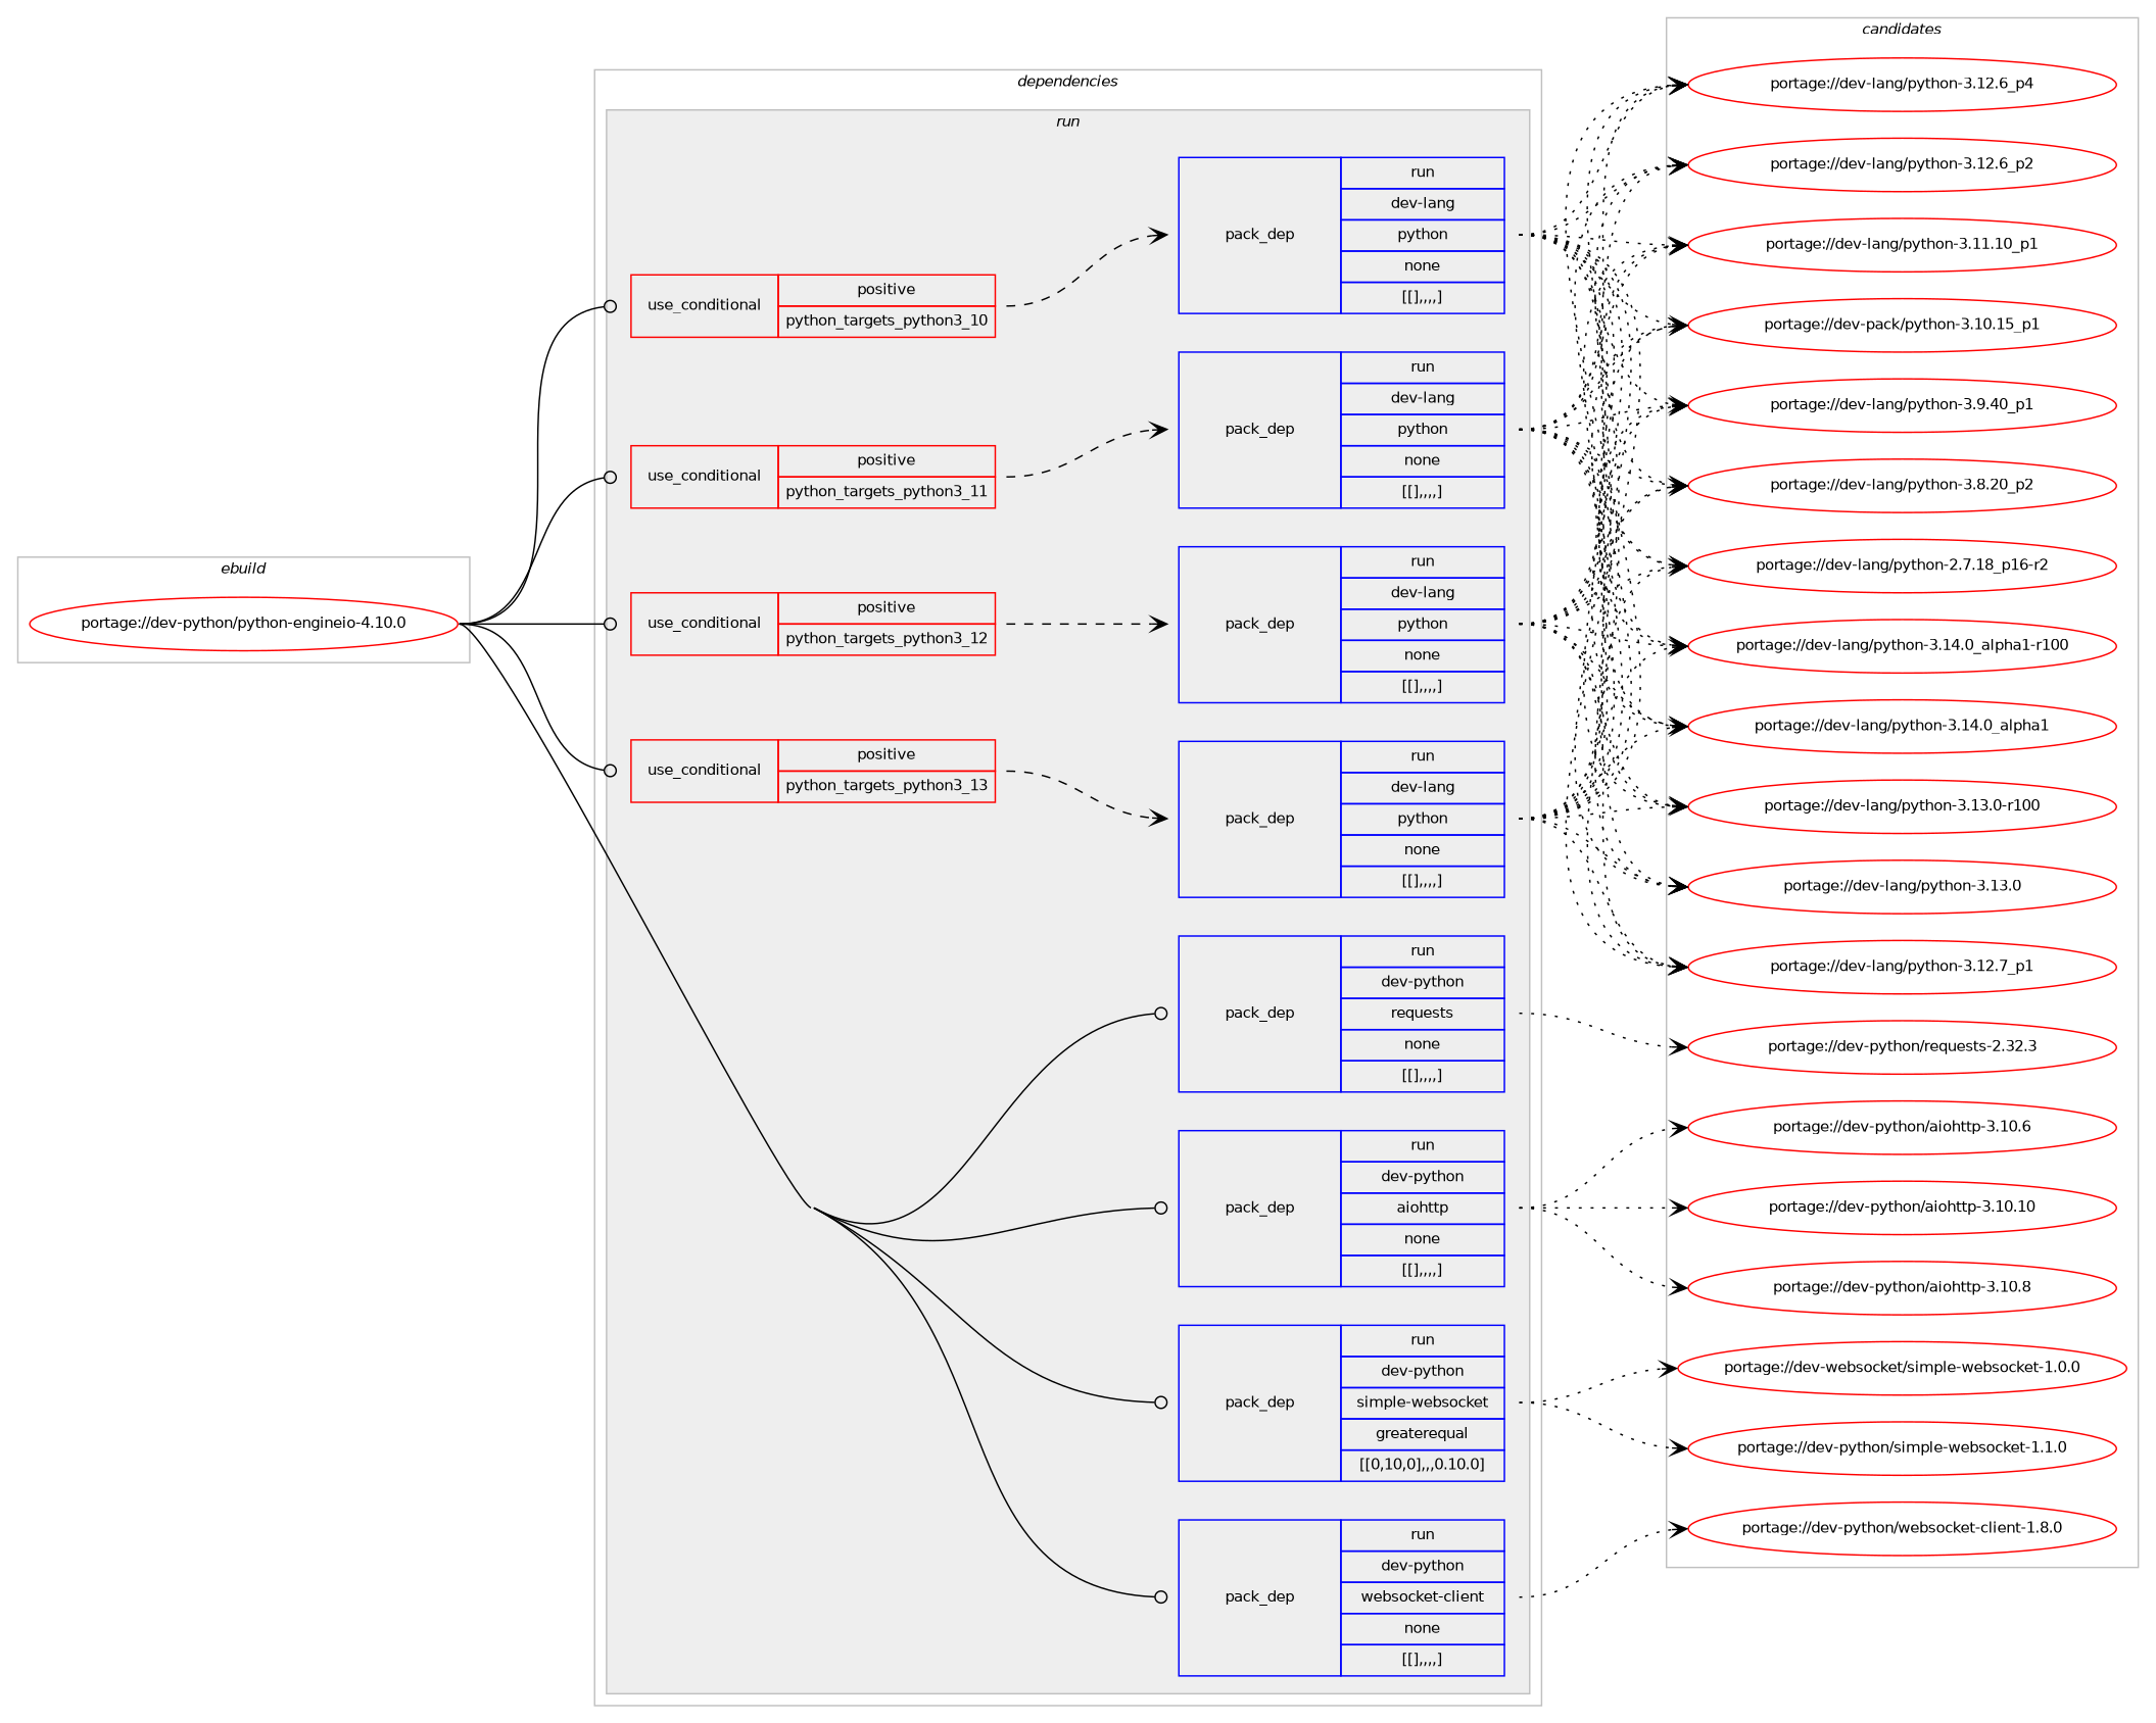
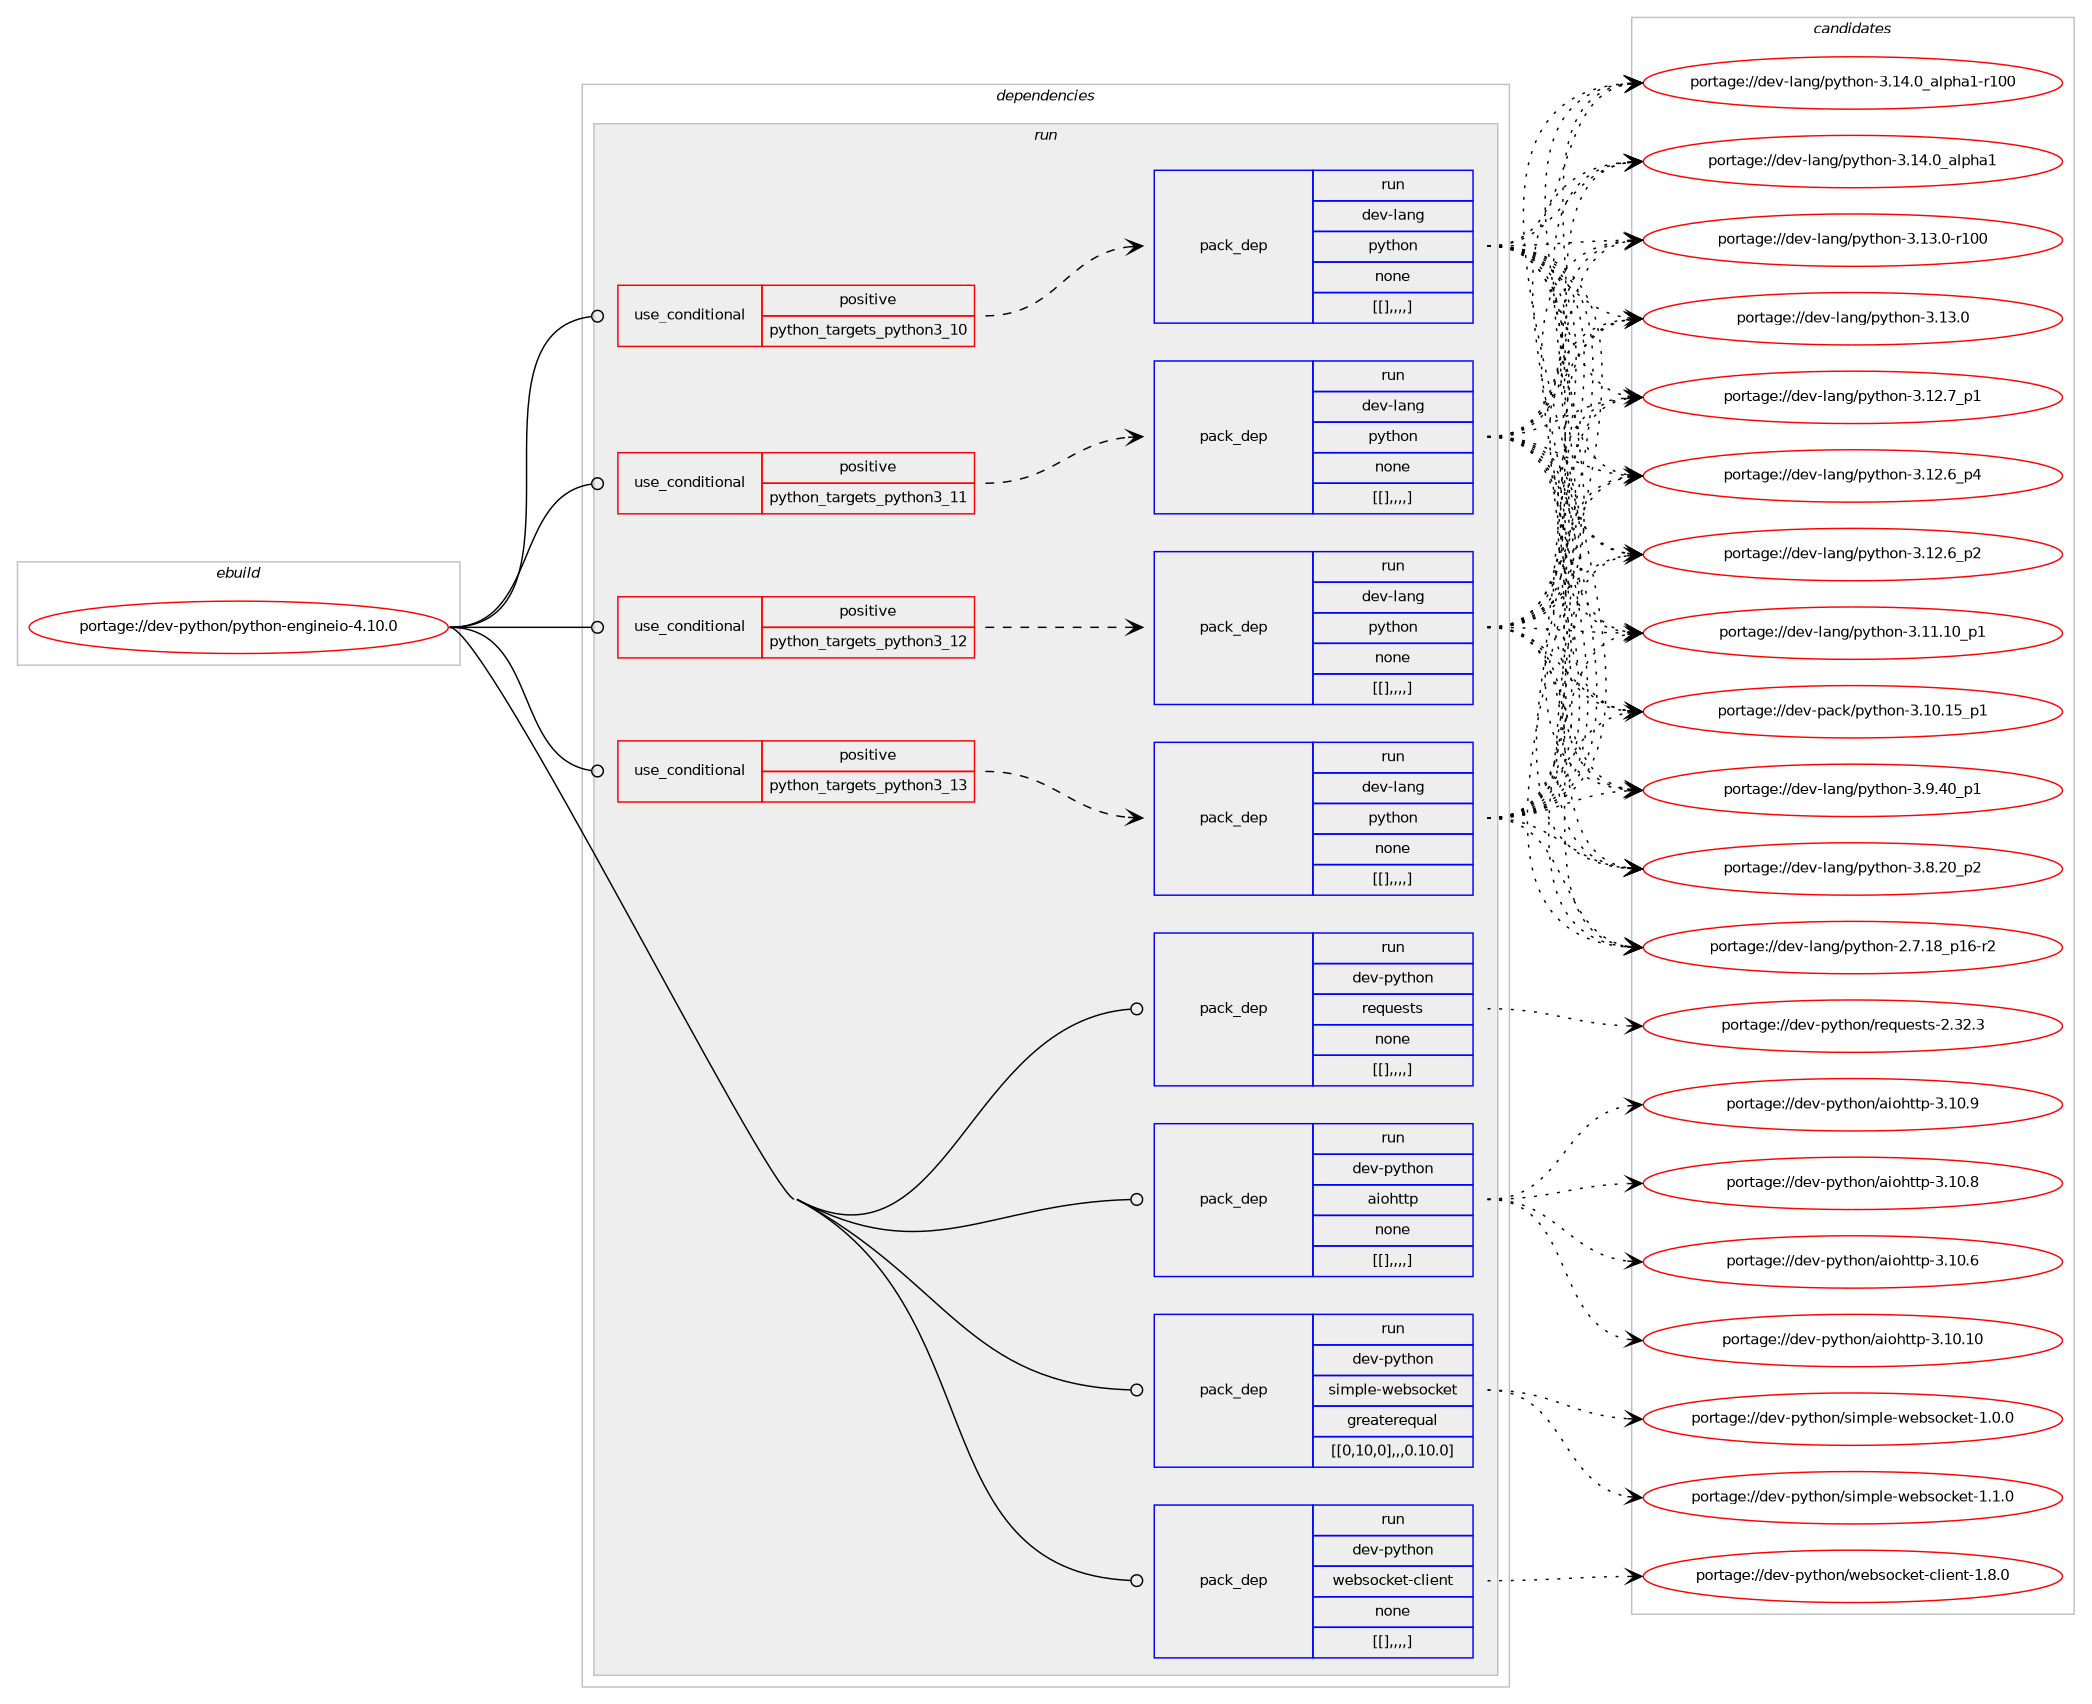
  digraph {
    compound=true
    concentrate=true
    fontname=Helvetica
    fontsize=10
    newrank=true
    rankdir=LR
    ranksep=1.5
    node [color=red fontname=Helvetica fontsize=10]
    edge [arrowhead=vee headport=w style=dotted tailport=e weight=100]
    n1 [label="portage://dev-python/python-engineio-4.10.0" width=4]
    n2 [color=blue label=<<TABLE BORDER="0" CELLBORDER="1" CELLSPACING="0" CELLPADDING="4" WIDTH="220"><TR><TD ROWSPAN="6" CELLPADDING="30">pack_dep</TD></TR><TR><TD WIDTH="110">run</TD></TR><TR><TD>dev-lang</TD></TR><TR><TD>python</TD></TR><TR><TD>none</TD></TR><TR><TD>[[],,,,]</TD></TR></TABLE>> shape=none]
    n3 [label=<<TABLE BORDER="0" CELLBORDER="1" CELLSPACING="0" CELLPADDING="4"><TR><TD ROWSPAN="3" CELLPADDING="10">use_conditional</TD></TR><TR><TD>positive</TD></TR><TR><TD>python_targets_python3_10</TD></TR></TABLE>> shape=none]
    n4 [color=blue label=<<TABLE BORDER="0" CELLBORDER="1" CELLSPACING="0" CELLPADDING="4" WIDTH="220"><TR><TD ROWSPAN="6" CELLPADDING="30">pack_dep</TD></TR><TR><TD WIDTH="110">run</TD></TR><TR><TD>dev-lang</TD></TR><TR><TD>python</TD></TR><TR><TD>none</TD></TR><TR><TD>[[],,,,]</TD></TR></TABLE>> shape=none]
    n5 [label=<<TABLE BORDER="0" CELLBORDER="1" CELLSPACING="0" CELLPADDING="4"><TR><TD ROWSPAN="3" CELLPADDING="10">use_conditional</TD></TR><TR><TD>positive</TD></TR><TR><TD>python_targets_python3_11</TD></TR></TABLE>> shape=none]
    n6 [color=blue label=<<TABLE BORDER="0" CELLBORDER="1" CELLSPACING="0" CELLPADDING="4" WIDTH="220"><TR><TD ROWSPAN="6" CELLPADDING="30">pack_dep</TD></TR><TR><TD WIDTH="110">run</TD></TR><TR><TD>dev-lang</TD></TR><TR><TD>python</TD></TR><TR><TD>none</TD></TR><TR><TD>[[],,,,]</TD></TR></TABLE>> shape=none]
    n7 [label=<<TABLE BORDER="0" CELLBORDER="1" CELLSPACING="0" CELLPADDING="4"><TR><TD ROWSPAN="3" CELLPADDING="10">use_conditional</TD></TR><TR><TD>positive</TD></TR><TR><TD>python_targets_python3_12</TD></TR></TABLE>> shape=none]
    n8 [color=blue label=<<TABLE BORDER="0" CELLBORDER="1" CELLSPACING="0" CELLPADDING="4" WIDTH="220"><TR><TD ROWSPAN="6" CELLPADDING="30">pack_dep</TD></TR><TR><TD WIDTH="110">run</TD></TR><TR><TD>dev-lang</TD></TR><TR><TD>python</TD></TR><TR><TD>none</TD></TR><TR><TD>[[],,,,]</TD></TR></TABLE>> shape=none]
    n9 [label=<<TABLE BORDER="0" CELLBORDER="1" CELLSPACING="0" CELLPADDING="4"><TR><TD ROWSPAN="3" CELLPADDING="10">use_conditional</TD></TR><TR><TD>positive</TD></TR><TR><TD>python_targets_python3_13</TD></TR></TABLE>> shape=none]
    n10 [color=blue label=<<TABLE BORDER="0" CELLBORDER="1" CELLSPACING="0" CELLPADDING="4" WIDTH="220"><TR><TD ROWSPAN="6" CELLPADDING="30">pack_dep</TD></TR><TR><TD WIDTH="110">run</TD></TR><TR><TD>dev-python</TD></TR><TR><TD>requests</TD></TR><TR><TD>none</TD></TR><TR><TD>[[],,,,]</TD></TR></TABLE>> shape=none]
    n11 [color=blue label=<<TABLE BORDER="0" CELLBORDER="1" CELLSPACING="0" CELLPADDING="4" WIDTH="220"><TR><TD ROWSPAN="6" CELLPADDING="30">pack_dep</TD></TR><TR><TD WIDTH="110">run</TD></TR><TR><TD>dev-python</TD></TR><TR><TD>aiohttp</TD></TR><TR><TD>none</TD></TR><TR><TD>[[],,,,]</TD></TR></TABLE>> shape=none]
    n12 [color=blue label=<<TABLE BORDER="0" CELLBORDER="1" CELLSPACING="0" CELLPADDING="4" WIDTH="220"><TR><TD ROWSPAN="6" CELLPADDING="30">pack_dep</TD></TR><TR><TD WIDTH="110">run</TD></TR><TR><TD>dev-python</TD></TR><TR><TD>simple-websocket</TD></TR><TR><TD>greaterequal</TD></TR><TR><TD>[[0,10,0],,,0.10.0]</TD></TR></TABLE>> shape=none]
    n13 [color=blue label=<<TABLE BORDER="0" CELLBORDER="1" CELLSPACING="0" CELLPADDING="4" WIDTH="220"><TR><TD ROWSPAN="6" CELLPADDING="30">pack_dep</TD></TR><TR><TD WIDTH="110">run</TD></TR><TR><TD>dev-python</TD></TR><TR><TD>websocket-client</TD></TR><TR><TD>none</TD></TR><TR><TD>[[],,,,]</TD></TR></TABLE>> shape=none]
    n14 [label="portage://dev-lang/python-3.14.0_alpha1-r100" width=4]
    n15 [label="portage://dev-lang/python-3.14.0_alpha1" width=4]
    n16 [label="portage://dev-lang/python-3.13.0-r100" width=4]
    n17 [label="portage://dev-lang/python-3.13.0" width=4]
    n18 [label="portage://dev-lang/python-3.12.7_p1" width=4]
    n19 [label="portage://dev-lang/python-3.12.6_p4" width=4]
    n20 [label="portage://dev-lang/python-3.12.6_p2" width=4]
    n21 [label="portage://dev-lang/python-3.11.10_p1" width=4]
    n22 [label="portage://dev-pack/python-3.10.15_p1" width=4]
    n23 [label="portage://dev-lang/python-3.9.40_p1" width=4]
    n24 [label="portage://dev-lang/python-3.8.20_p2" width=4]
    n25 [label="portage://dev-lang/python-2.7.18_p16-r2" width=4]
    n26 [label="portage://dev-python/simple-websocket-1.1.0" width=4]
-   n27 [label="portage://dev-websocket/simple-websocket-1.0.0" width=4]
+   n27 [label="portage://dev-python/simple-websocket-1.0.0" width=4]
    n28 [label="portage://dev-python/aiohttp-3.10.10" width=4]
+   n29 [label="portage://dev-python/aiohttp-3.10.9" width=4]
    n30 [label="portage://dev-python/aiohttp-3.10.8" width=4]
    n31 [label="portage://dev-python/aiohttp-3.10.6" width=4]
    n32 [label="portage://dev-python/requests-2.32.3" width=4]
    n33 [label="portage://dev-python/websocket-client-1.8.0" width=4]
    subgraph cluster_1 {
      color=gray
      label=<<i>ebuild</i>>
      n1
    }
    subgraph cluster_2 {
      color=gray
      label=<<i>dependencies</i>>
      subgraph cluster_3 {
        color=gray
        fillcolor="#eeeeee"
        label=<<i>compile</i>>
        style=filled
      }
      subgraph cluster_4 {
        color=gray
        fillcolor="#eeeeee"
        label=<<i>compile and run</i>>
        style=filled
      }
      subgraph cluster_5 {
        color=gray
        fillcolor="#eeeeee"
        label=<<i>run</i>>
        style=filled
        subgraph sub_6 {
          color=gray
          fillcolor="#eeeeee"
          label=<<i>run</i>>
          style=filled
          n3
          subgraph sub_7 {
            color=gray
            fillcolor="#eeeeee"
            label=<<i>run</i>>
            style=filled
            n2
          }
        }
        subgraph sub_8 {
          color=gray
          fillcolor="#eeeeee"
          label=<<i>run</i>>
          style=filled
          n5
          subgraph sub_9 {
            color=gray
            fillcolor="#eeeeee"
            label=<<i>run</i>>
            style=filled
            n4
          }
        }
        subgraph sub_10 {
          color=gray
          fillcolor="#eeeeee"
          label=<<i>run</i>>
          style=filled
          n7
          subgraph sub_11 {
            color=gray
            fillcolor="#eeeeee"
            label=<<i>run</i>>
            style=filled
            n6
          }
        }
        subgraph sub_12 {
          color=gray
          fillcolor="#eeeeee"
          label=<<i>run</i>>
          style=filled
          n9
          subgraph sub_13 {
            color=gray
            fillcolor="#eeeeee"
            label=<<i>run</i>>
            style=filled
            n8
          }
        }
        subgraph sub_14 {
          color=gray
          fillcolor="#eeeeee"
          label=<<i>run</i>>
          style=filled
          n10
        }
        subgraph sub_15 {
          color=gray
          fillcolor="#eeeeee"
          label=<<i>run</i>>
          style=filled
          n11
        }
        subgraph sub_16 {
          color=gray
          fillcolor="#eeeeee"
          label=<<i>run</i>>
          style=filled
          n12
        }
        subgraph sub_17 {
          color=gray
          fillcolor="#eeeeee"
          label=<<i>run</i>>
          style=filled
          n13
        }
      }
    }
    subgraph cluster_18 {
      color=gray
      label=<<i>candidates</i>>
      rank=same
      subgraph sub_19 {
        color=black
        label=<<i>candidates</i>>
        nodesep=1
        rank=same
        n14
        n15
        n16
        n17
        n18
        n19
        n20
        n21
        n22
        n23
        n24
        n25
      }
      subgraph sub_20 {
        color=black
        label=<<i>candidates</i>>
        nodesep=1
        rank=same
        n14
        n15
        n16
        n17
        n18
        n19
        n20
        n21
        n22
        n23
        n24
        n25
      }
      subgraph sub_21 {
        color=black
        label=<<i>candidates</i>>
        nodesep=1
        rank=same
        n14
        n15
        n16
        n17
        n18
        n19
        n20
        n21
        n22
        n23
        n24
        n25
      }
      subgraph sub_22 {
        color=black
        label=<<i>candidates</i>>
        nodesep=1
        rank=same
        n26
        n27
      }
      subgraph sub_23 {
        color=black
        label=<<i>candidates</i>>
        nodesep=1
        rank=same
        n14
        n15
        n16
        n17
        n18
        n19
        n20
        n21
        n22
        n23
        n24
        n25
      }
      subgraph sub_24 {
        color=black
        label=<<i>candidates</i>>
        nodesep=1
        rank=same
        n28
+       n29
        n30
        n31
      }
      subgraph sub_25 {
        color=black
        label=<<i>candidates</i>>
        nodesep=1
        rank=same
        n32
      }
      subgraph sub_26 {
        color=black
        label=<<i>candidates</i>>
        nodesep=1
        rank=same
        n33
      }
    }
    n1 -> n3 [arrowhead=odot style=solid weight=20]
    n1 -> n5 [arrowhead=odot style=solid weight=20]
    n1 -> n7 [arrowhead=odot style=solid weight=20]
    n1 -> n9 [arrowhead=odot style=solid weight=20]
    n1 -> n10 [arrowhead=odot style=solid weight=20]
    n1 -> n11 [arrowhead=odot style=solid weight=20]
    n1 -> n12 [arrowhead=odot style=solid weight=20]
    n1 -> n13 [arrowhead=odot style=solid weight=20]
    n2 -> n14
    n2 -> n15
    n2 -> n16
    n2 -> n17
    n2 -> n18
    n2 -> n19
    n2 -> n20
    n2 -> n21
    n2 -> n22
    n2 -> n23
    n2 -> n24
    n2 -> n25
    n3 -> n2 [style=dashed weight=20]
    n4 -> n14
    n4 -> n15
    n4 -> n16
    n4 -> n17
    n4 -> n18
    n4 -> n19
    n4 -> n20
    n4 -> n21
    n4 -> n22
    n4 -> n23
    n4 -> n24
    n4 -> n25
    n5 -> n4 [style=dashed weight=20]
    n6 -> n14
    n6 -> n15
    n6 -> n16
    n6 -> n17
    n6 -> n18
    n6 -> n19
    n6 -> n20
    n6 -> n21
    n6 -> n22
    n6 -> n23
    n6 -> n24
    n6 -> n25
    n7 -> n6 [style=dashed weight=20]
    n8 -> n14
    n8 -> n15
    n8 -> n16
    n8 -> n17
    n8 -> n18
    n8 -> n19
    n8 -> n20
    n8 -> n21
    n8 -> n22
    n8 -> n23
    n8 -> n24
    n8 -> n25
    n9 -> n8 [style=dashed weight=20]
    n10 -> n32
    n11 -> n28
+   n11 -> n29
    n11 -> n30
    n11 -> n31
    n12 -> n26
    n12 -> n27
    n13 -> n33
  }
